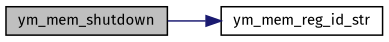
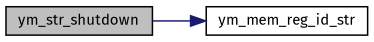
  digraph {
    rankdir=LR
    fontname="Fira Sans"
    node [color=black fontname="Fira Sans" fontsize=10 shape=record style=filled]
-   n1 [fillcolor=grey75 fontcolor=black height=0.2 label=ym_mem_shutdown width=0.4]
+   n1 [fillcolor=grey75 fontcolor=black height=0.2 label=ym_str_shutdown width=0.4]
    n2 [fillcolor=white height=0.2 label=ym_mem_reg_id_str width=0.4]
    n1 -> n2 [color=midnightblue fontname="Fira Sans" fontsize=10 labelfontname=Helvetica labelfontsize=10 style=solid]
  }
